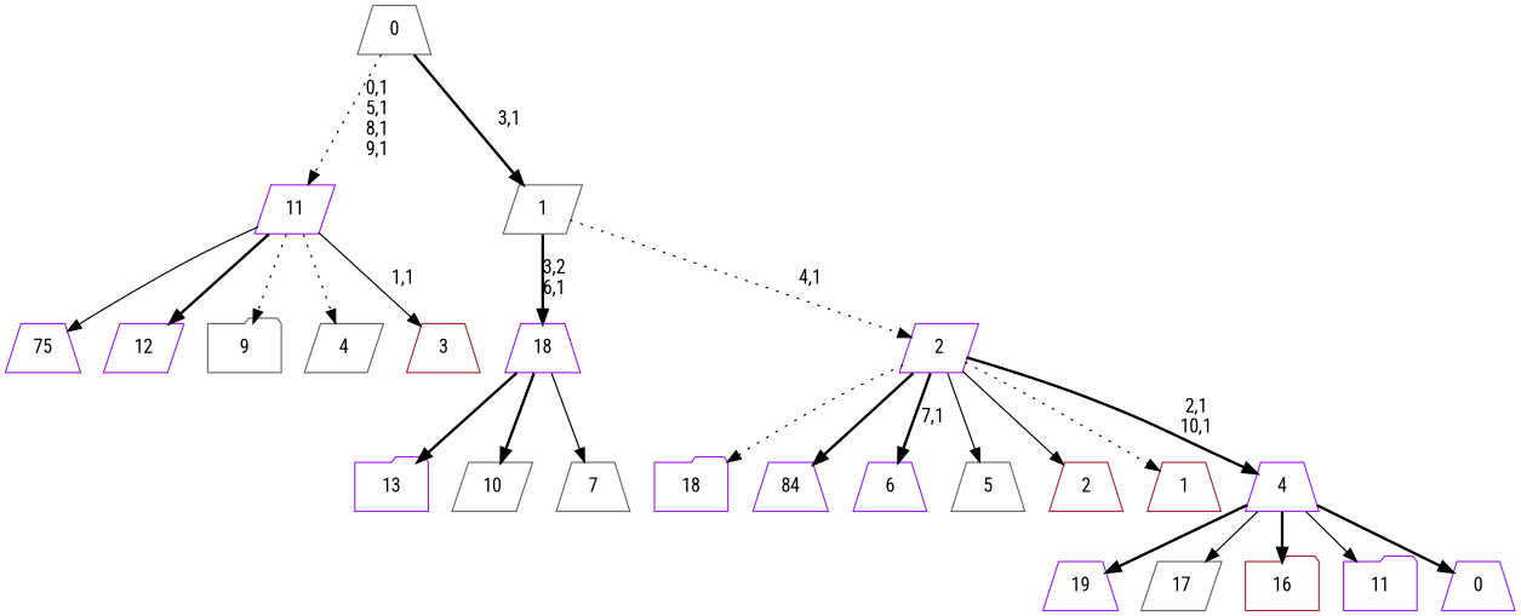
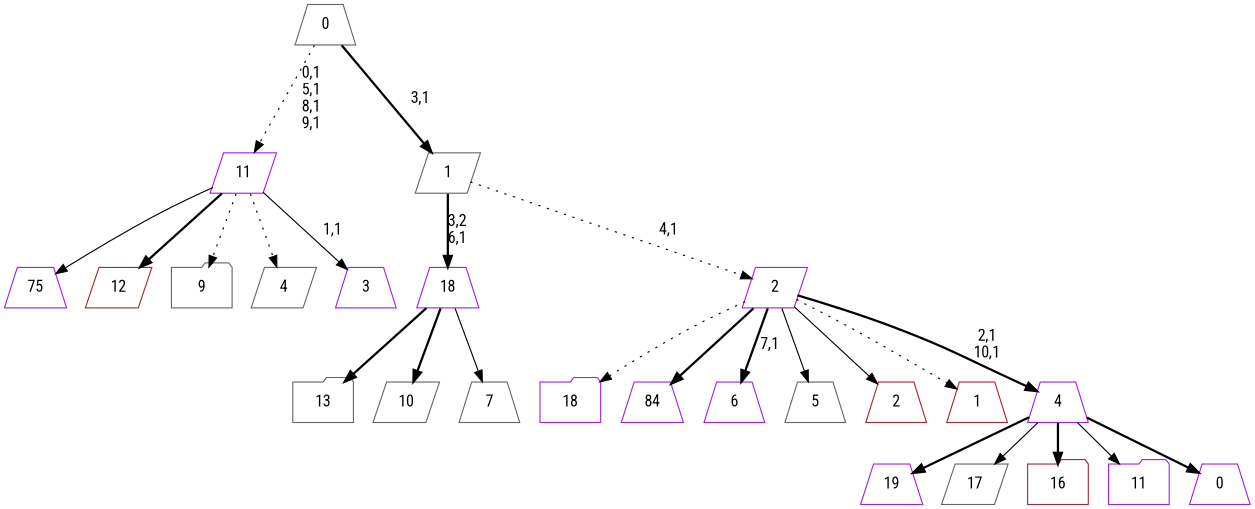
  digraph {
    fontname="Roboto Condensed"
    node [color=purple fontname="Roboto Condensed" shape=trapezium]
    edge [fontname="Roboto Condensed" style=bold]
    n1 [label=19]
    n2 [label=18 shape=folder]
    n3 [color=gray40 label=17 shape=parallelogram]
    n4 [color=brown label=16 shape=folder]
    n5 [label=75]
    n6 [label=84]
-   n7 [label=13 shape=folder]
-   n8 [label=12 shape=parallelogram]
+   n7 [color=gray40 label=13 shape=folder]
+   n8 [color=brown label=12 shape=parallelogram]
    n9 [label=11 shape=folder]
    n10 [color=gray40 label=10 shape=parallelogram]
    n11 [color=gray40 label=9 shape=folder]
    n12 [color=gray40 label=7]
    18
    n14 [label=6]
    n15 [color=gray40 label=5]
    n16 [color=gray40 label=4 shape=parallelogram]
-   n17 [color=brown label=3]
+   n17 [label=3]
    11 [shape=parallelogram]
    n19 [color=brown label=2]
    n20 [color=brown label=1]
    n21 [label=0]
    4
    2 [shape=parallelogram]
    1 [color=gray40 shape=parallelogram]
    0 [color=gray40]
    18 -> n7
    18 -> n10
    18 -> n12 [style=solid]
    11 -> n5 [style=solid]
    11 -> n8
    11 -> n11 [style=dotted]
    11 -> n16 [style=dotted]
    11 -> n17 [label="1,1" style=solid]
    4 -> n1
    4 -> n3 [style=solid]
    4 -> n4
    4 -> n9 [style=solid]
    4 -> n21
    2 -> n2 [style=dotted]
    2 -> n6
    2 -> n14 [label="7,1"]
    2 -> n15 [style=solid]
    2 -> n19 [style=solid]
    2 -> n20 [style=dotted]
    2 -> 4 [label="2,1\n10,1"]
    1 -> 18 [label="3,2\n6,1"]
    1 -> 2 [label="4,1" style=dotted]
    0 -> 11 [label="0,1\n5,1\n8,1\n9,1" style=dotted]
    0 -> 1 [label="3,1"]
  }
